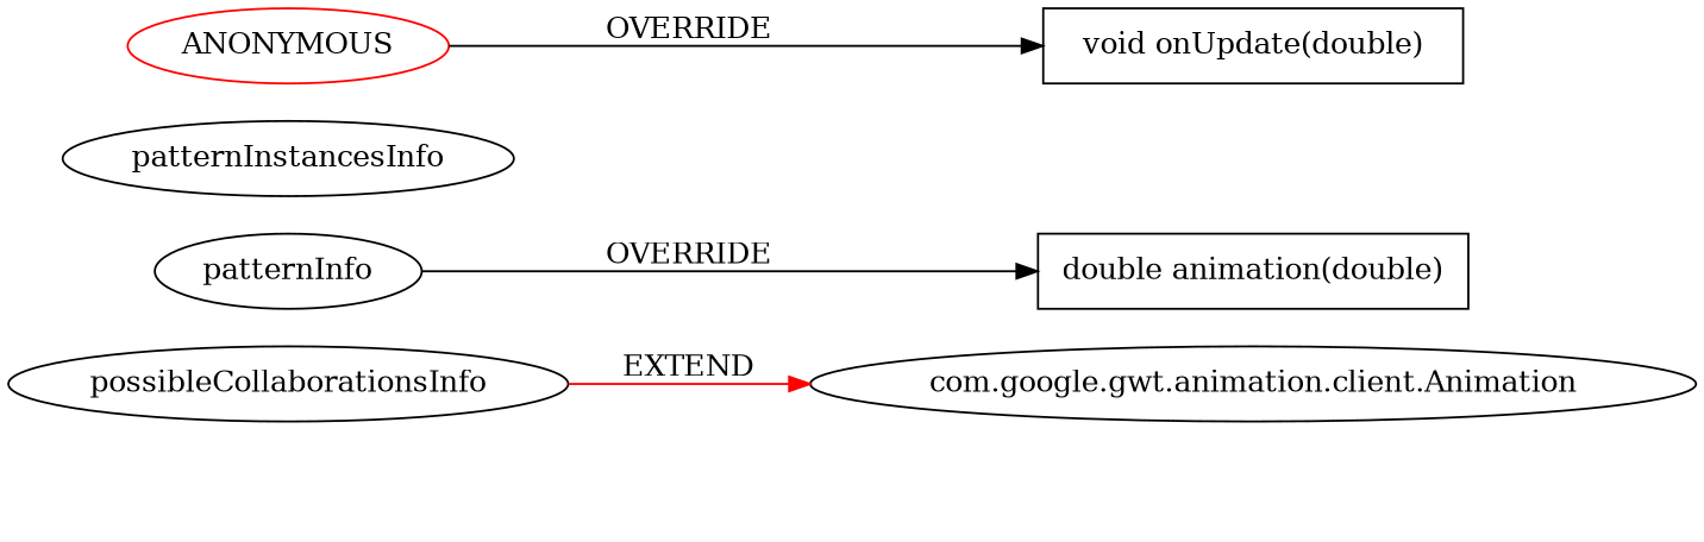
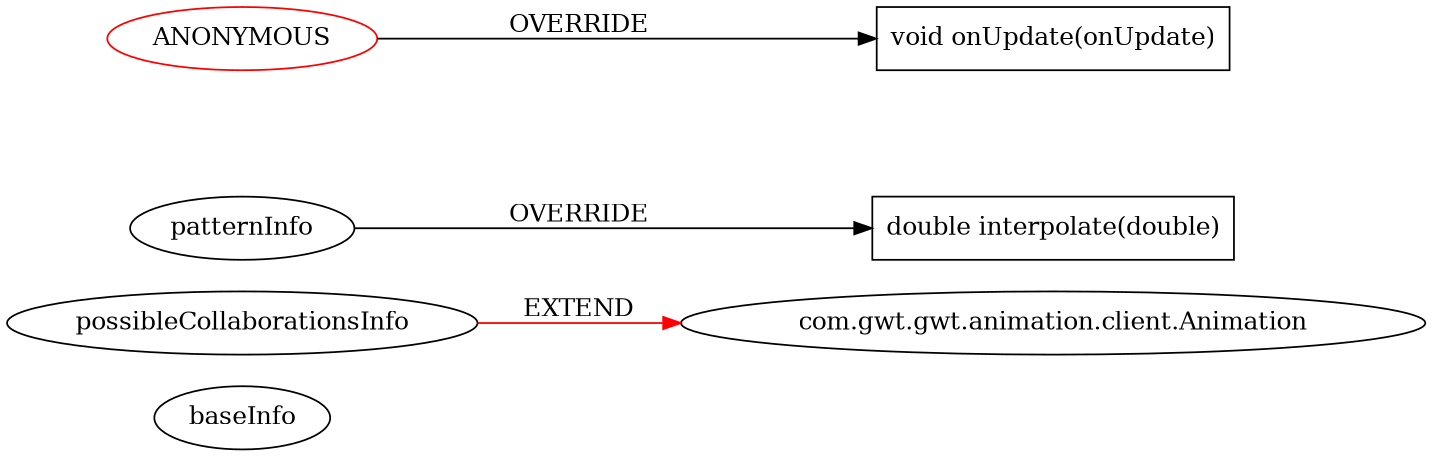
  digraph {
    rankdir=LR
-   n2 [isFrameworkType=false label="com.google.gwt.animation.client.Animation" vertexType=FRAMEWORK_CLASS_TYPE]
+   baseInfo [category=pattern graphId=1850 isAnonymous=true possibleRelation=false]
+   n2 [isFrameworkType=false label="com.gwt.gwt.animation.client.Animation" vertexType=FRAMEWORK_CLASS_TYPE]
    possibleCollaborationsInfo
    patternInfo [frequency=3.0 patternRootClient=0]
-   n5 [isFrameworkType=false label="double animation(double)" shape=box vertexType=OVERRIDING_METHOD_DECLARATION]
-   patternInstancesInfo [0="sbeigel-gwt-easing~/sbeigel-gwt-easing/gwt-easing-master/src/de/beigel/gwt/easing/client/Ease.java~com.google.gwt.animation.client.Animation inOut(de.beigel.gwt.easing.client.Transition,de.beigel.gwt.easing.client.Updater)~4447" 1="sbeigel-gwt-easing~/sbeigel-gwt-easing/gwt-easing-master/src/de/beigel/gwt/easing/client/Ease.java~com.google.gwt.animation.client.Animation out(de.beigel.gwt.easing.client.Transition,de.beigel.gwt.easing.client.Updater)~4446" 2="sbeigel-gwt-easing~/sbeigel-gwt-easing/gwt-easing-master/src/de/beigel/gwt/easing/client/Ease.java~com.google.gwt.animation.client.Animation in(de.beigel.gwt.easing.client.Transition,de.beigel.gwt.easing.client.Updater)~4445"]
+   n5 [isFrameworkType=false label="double interpolate(double)" shape=box vertexType=OVERRIDING_METHOD_DECLARATION]
    n7 [color=red isFrameworkType=false label=ANONYMOUS vertexType=ROOT_ANONYMOUS_DECLARATION]
-   n8 [isFrameworkType=false label="void onUpdate(double)" shape=box vertexType=OVERRIDING_METHOD_DECLARATION]
+   n8 [isFrameworkType=false label="void onUpdate(onUpdate)" shape=box vertexType=OVERRIDING_METHOD_DECLARATION]
    possibleCollaborationsInfo -> n2 [color=red label=EXTEND]
    patternInfo -> n5 [label=OVERRIDE]
    n7 -> n8 [label=OVERRIDE]
  }
